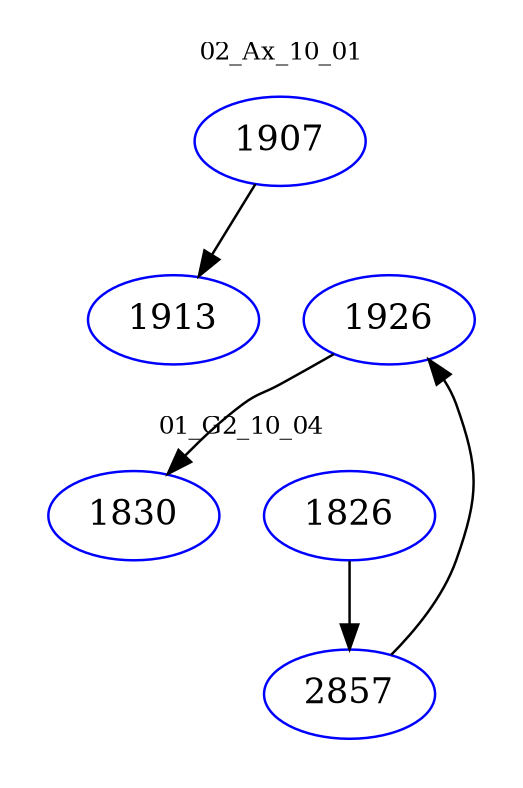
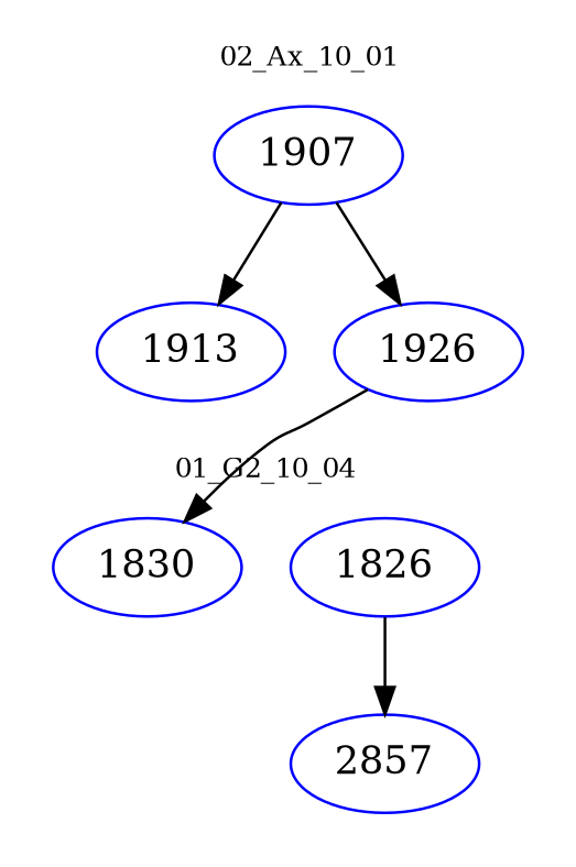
  digraph {
    node [color=blue]
    edge [color=black]
    n1 [label=1907]
    n2 [label=1913]
    n3 [label=1926]
    n4 [label=1826]
    n5 [label=1830]
    n6 [label=2857]
    subgraph cluster_1 {
      color=white
      fontsize=10
      label="02_Ax_10_01"
      n1
      n2
      n3
    }
    subgraph cluster_2 {
      color=white
      fontsize=10
      label="01_G2_10_04"
      n4
      n5
      n6
    }
    n1 -> n2
-   n6 -> n3
+   n1 -> n3
    n3 -> n5
    n4 -> n6
  }
